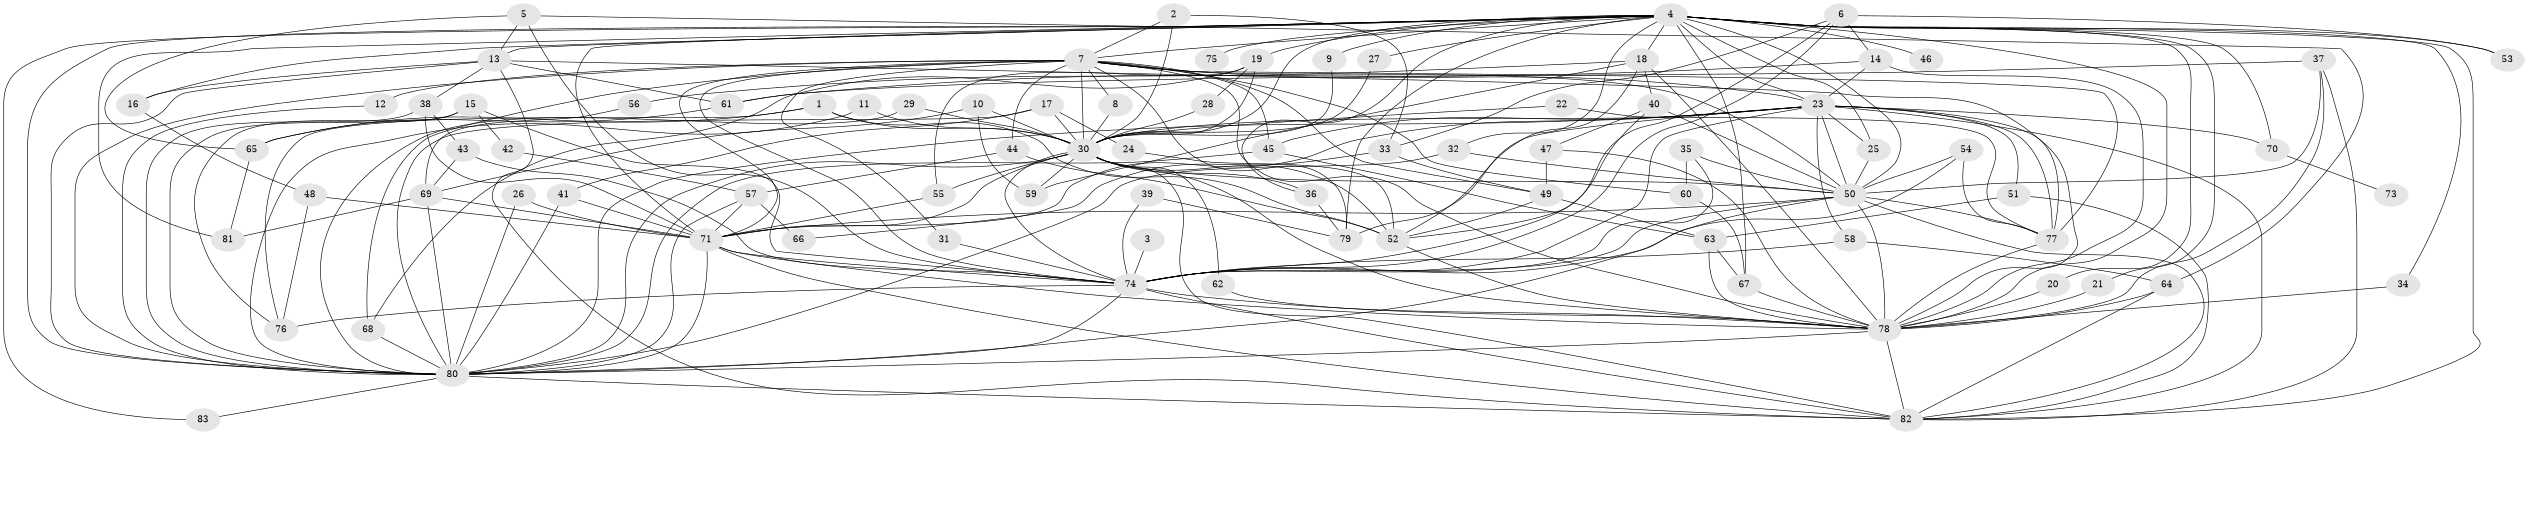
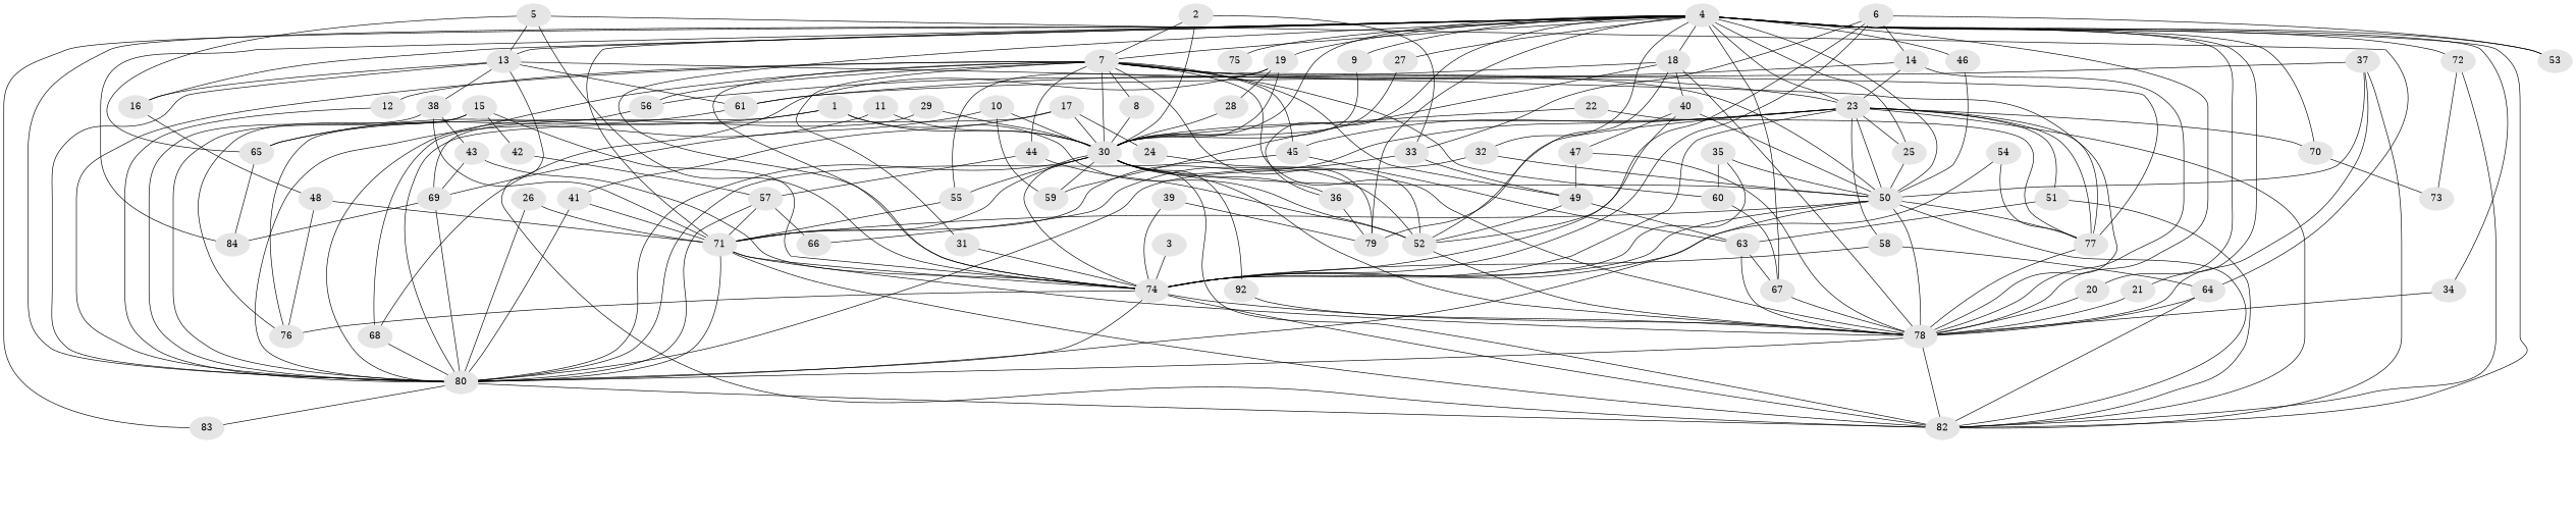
  graph {
    node [color=gray90 style=filled]
    edge [weight=1.0]
    1
    30
    52
    65
    76
    74
    36
    50
    71
    78
    80
    82
    59
    55
-   62
-   81
+   62 [label=92]
+   81 [label=84]
    2
    7
    33
    23
    79
    8
    12
    31
    44
    45
    49
    60
    68
    77
    66
    3
    4
    9
    13
    16
    18
    19
    20
    21
    25
    27
    32
    34
    46
    53
    67
    70
+   72
    75
    83
    38
    61
    48
    40
    56
    28
    51
    58
    73
    5
    64
    6
    14
    57
    63
    10
    69
    11
    43
    15
    42
    17
    24
    41
    47
    22
    26
    29
    35
    37
    39
    54
    1 -- 30
    1 -- 52
    1 -- 65
    1 -- 76
    30 -- 52 [weight=2.0]
    30 -- 74
    30 -- 36
    30 -- 50
    30 -- 71
    30 -- 78
    30 -- 80
    30 -- 82
    30 -- 59
    30 -- 55
    30 -- 62
    52 -- 78
    65 -- 81
    74 -- 76
    74 -- 78
    74 -- 80
    74 -- 82
    36 -- 79
    50 -- 74
    50 -- 71
    50 -- 78 [weight=3.0]
    50 -- 80 [weight=2.0]
    50 -- 82
    50 -- 77
    71 -- 74
    71 -- 78
    71 -- 80 [weight=2.0]
    71 -- 82
    78 -- 80
    78 -- 82
    80 -- 82 [weight=2.0]
    80 -- 83
    55 -- 71
    62 -- 78
    2 -- 30
    2 -- 7
    2 -- 33
    7 -- 30 [weight=3.0]
    7 -- 74
    7 -- 50
-   7 -- 71 [weight=2.0]
+   7 -- 56 [weight=2.0]
    7 -- 78
    7 -- 80 [weight=2.0]
    7 -- 23
    7 -- 79
    7 -- 8
    7 -- 12 [weight=2.0]
    7 -- 31
    7 -- 44
    7 -- 45
    7 -- 49
    7 -- 60
    7 -- 68
    7 -- 77
    33 -- 49
    33 -- 66
    23 -- 30
    23 -- 74 [weight=2.0]
    23 -- 50 [weight=2.0]
    23 -- 71
    23 -- 78
-   23 -- 80
    23 -- 82
    23 -- 79
    23 -- 45
    23 -- 77
    23 -- 25
    23 -- 70
    23 -- 51
    23 -- 58
    8 -- 30
    12 -- 80
    31 -- 74
    44 -- 52
    44 -- 57
    45 -- 80
    45 -- 63
    49 -- 52
    49 -- 63
    60 -- 67
    68 -- 80 [weight=2.0]
    77 -- 78
    3 -- 74
    4 -- 30
+   4 -- 74
    4 -- 36
    4 -- 50 [weight=2.0]
    4 -- 71
    4 -- 78
    4 -- 80
    4 -- 82
    4 -- 81
    4 -- 7
    4 -- 23
    4 -- 79
    4 -- 9
    4 -- 13
    4 -- 16
    4 -- 18
    4 -- 19
    4 -- 20
    4 -- 21
    4 -- 25
    4 -- 27
    4 -- 32
    4 -- 34
    4 -- 46
    4 -- 53 [weight=2.0]
    4 -- 67
    4 -- 70 [weight=2.0]
+   4 -- 72 [weight=2.0]
    4 -- 75
    4 -- 83
    9 -- 30
    13 -- 80
    13 -- 82
    13 -- 77
    13 -- 16
    13 -- 38
    13 -- 61
    16 -- 48
    18 -- 52
    18 -- 78
    18 -- 59
    18 -- 40
    18 -- 56
    19 -- 30
    19 -- 55
    19 -- 68
    19 -- 28
    20 -- 78
    21 -- 78
    25 -- 50
    27 -- 30
    32 -- 50
    32 -- 80
    34 -- 78
-   54 -- 50
+   46 -- 50
    67 -- 78
    70 -- 73
+   72 -- 82
+   72 -- 73
    38 -- 71
    38 -- 80
    38 -- 43
    61 -- 65
    48 -- 76
    48 -- 71
    40 -- 74
    40 -- 50
    40 -- 47
    56 -- 69
    28 -- 30
    51 -- 82
    51 -- 63
    58 -- 74
    58 -- 64
    5 -- 65
    5 -- 74
    5 -- 13
    5 -- 64
    64 -- 78
    64 -- 82
    6 -- 52
    6 -- 74
    6 -- 33
    6 -- 53
    6 -- 14
    14 -- 78
    14 -- 23
    14 -- 61
    57 -- 71
    57 -- 80
    57 -- 66
    63 -- 78 [weight=2.0]
    63 -- 67
    10 -- 30
    10 -- 59
    10 -- 69
-   69 -- 71
    69 -- 80
    69 -- 81
    11 -- 30
    11 -- 80
    43 -- 74
    43 -- 69
    15 -- 76
    15 -- 74
    15 -- 80
    15 -- 42
    42 -- 57
    17 -- 30
    17 -- 80 [weight=2.0]
    17 -- 24
    17 -- 41
    24 -- 52
    41 -- 71
    41 -- 80
    47 -- 78
    47 -- 49
    22 -- 30
    22 -- 77
    26 -- 71 [weight=2.0]
    26 -- 80
    29 -- 30
    29 -- 80
    35 -- 74
    35 -- 50
    35 -- 60
    37 -- 50
    37 -- 78
    37 -- 82
    37 -- 61
    39 -- 74
    39 -- 79
    54 -- 74
    54 -- 77
  }
